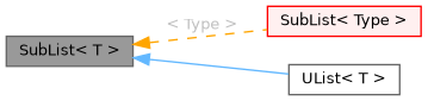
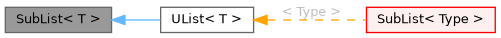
  digraph {
    rankdir=LR
    node [color=gray40 fontname=Helvetica fontsize=10 shape=box style=filled]
    edge [dir=back fontname=Helvetica fontsize=10 labelfontname=Helvetica labelfontsize=10]
    n1 [fillcolor=grey60 fontcolor=black height=0.2 label="SubList\< T \>" width=0.4]
    n2 [color=red fillcolor="#FFF0F0" height=0.2 label="SubList\< Type \>" width=0.4]
    n3 [fillcolor=white height=0.2 label="UList\< T \>" width=0.4]
-   n1 -> n2 [color=orange fontcolor=grey label=" \< Type \>" style=dashed]
+   n3 -> n2 [color=orange fontcolor=grey label=" \< Type \>" style=dashed]
    n1 -> n3 [color=steelblue1 style=solid]
  }
